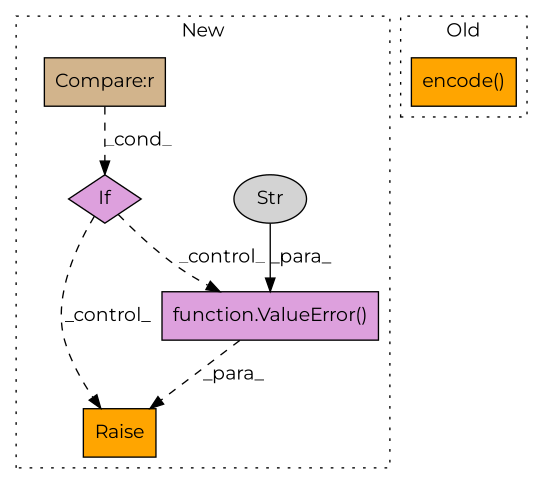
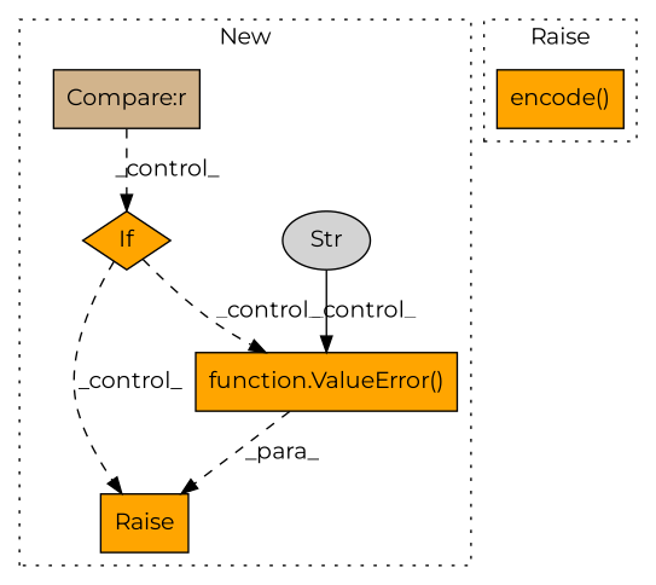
  digraph {
    fontname=Montserrat
    node [a=75 fillcolor=plum fontname=Montserrat shape=box style=filled]
    edge [fontname=Montserrat style=dashed]
-   n1 [l="11,1" label="function.ValueError()" s="2981,3051"]
-   n2 [a=96 l=3 label=If s=2880 shape=diamond]
+   n1 [fillcolor=orange l="11,1" label="function.ValueError()" s="2981,3051"]
+   n2 [a=96 fillcolor=orange l=3 label=If s=2880 shape=diamond]
    n3 [a=66 fillcolor=lightgrey l=59 label=Str s=2992 shape=ellipse]
    n4 [a=40 fillcolor=tan l=14 label="Compare:r" s=2883]
    n5 [a=91 fillcolor=orange l=6 label=Raise s=2975]
    n6 [fillcolor=orange l="24,21" label="encode()" s="3161,3189"]
    subgraph cluster_1 {
      label=New
      style=dotted
      n1
      n2
      n3
      n4
      n5
    }
    subgraph cluster_2 {
-     label=Old
+     label=Raise
      style=dotted
      n6
    }
    n1 -> n5 [label=_para_]
    n2 -> n1 [label=_control_]
    n2 -> n5 [label=_control_]
-   n3 -> n1 [label=_para_ style=solid]
-   n4 -> n2 [label=_cond_]
+   n3 -> n1 [label=_control_ style=solid]
+   n4 -> n2 [label=_control_]
  }
